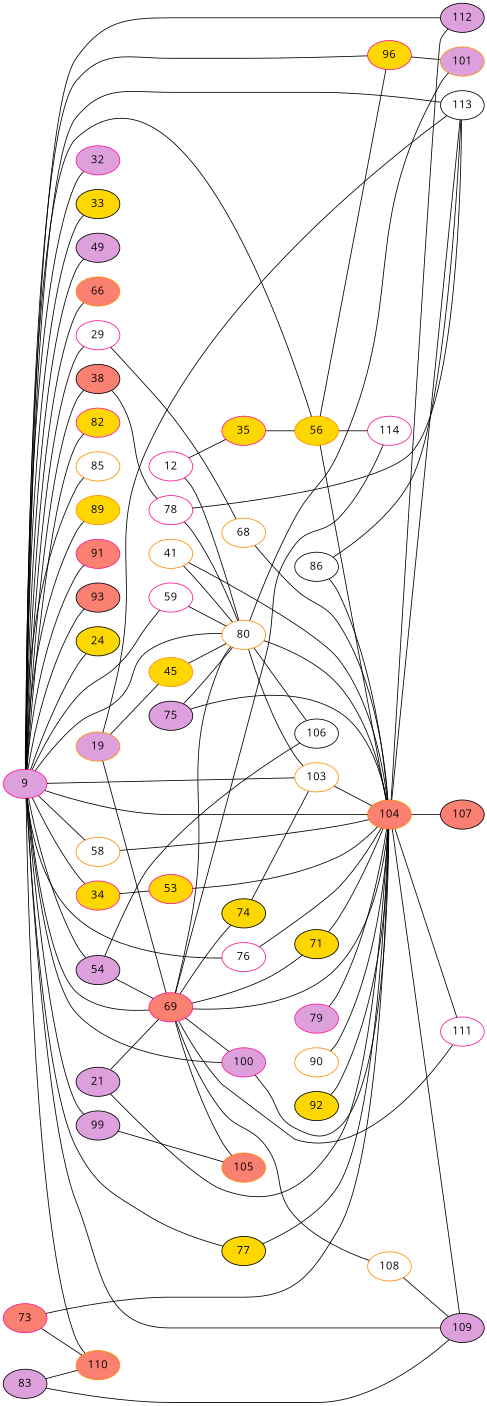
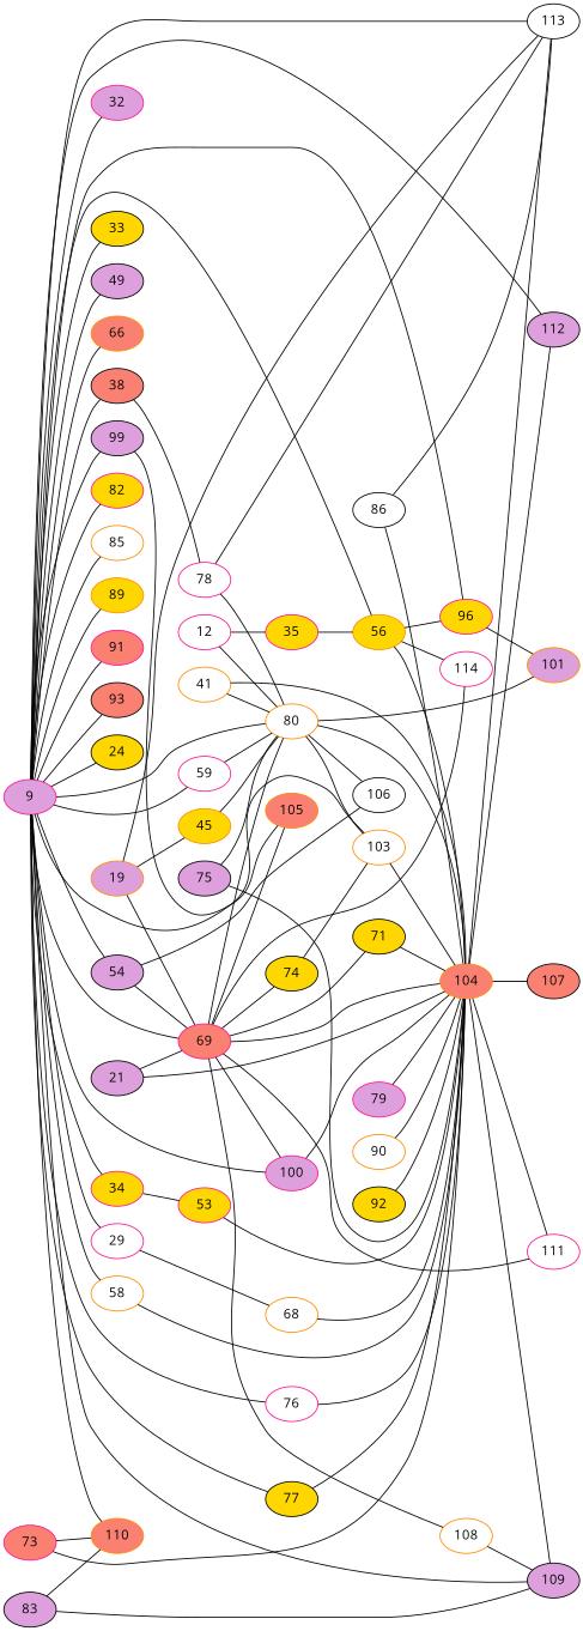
  graph {
    fontname="Open Sans"
    rankdir=LR
    node [color=black fillcolor=white fontname="Open Sans" style=filled]
    edge [fontname="Open Sans"]
    9 [color=deeppink fillcolor=plum super="+6"]
    24 [fillcolor=gold]
    29 [color=deeppink]
    32 [color=deeppink fillcolor=plum]
    33 [fillcolor=gold]
    34 [color=deeppink fillcolor=gold]
    38 [fillcolor=salmon]
    49 [fillcolor=plum]
    54 [fillcolor=plum super="+11"]
    56 [color=darkorange fillcolor=gold super="+30"]
    58 [color=darkorange]
    59 [color=deeppink]
    66 [color=darkorange fillcolor=salmon]
    69 [color=deeppink fillcolor=salmon super="+50+60+37"]
    76 [color=deeppink]
    77 [fillcolor=gold]
    80 [color=darkorange super="+64+20+8"]
    82 [color=deeppink fillcolor=gold]
    85 [color=darkorange]
    89 [color=darkorange fillcolor=gold]
    91 [color=deeppink fillcolor=salmon]
    93 [fillcolor=salmon]
    96 [color=deeppink fillcolor=gold super="+84"]
    99 [fillcolor=plum super="+28"]
    100 [color=deeppink fillcolor=plum super="+15+87+55+65"]
    103 [color=darkorange super="+42+61+97+94"]
    104 [color=darkorange fillcolor=salmon super="+72+102+81+5"]
    109 [fillcolor=plum super="+36"]
    110 [color=darkorange fillcolor=salmon super="+62"]
    112 [fillcolor=plum super="+57+95"]
    113 [super="+46+63+98+25"]
    68 [color=darkorange]
    53 [color=deeppink fillcolor=gold]
    78 [color=deeppink super="+51"]
    106
    114 [color=deeppink]
    71 [fillcolor=gold super="+13"]
    74 [fillcolor=gold]
    105 [color=darkorange fillcolor=salmon]
    108 [color=darkorange]
    111 [color=deeppink]
    101 [color=darkorange fillcolor=plum]
    107 [fillcolor=salmon]
    12 [color=deeppink]
    35 [color=deeppink fillcolor=gold]
    19 [color=darkorange fillcolor=plum]
    45 [color=darkorange fillcolor=gold]
    21 [fillcolor=plum]
    41 [color=darkorange]
    73 [color=deeppink fillcolor=salmon]
    75 [fillcolor=plum]
    79 [color=deeppink fillcolor=plum super="+16"]
    83 [fillcolor=plum]
    86
    90 [color=darkorange]
    92 [fillcolor=gold]
    9 -- 24 [weight=2]
    9 -- 29 [weight=2]
    9 -- 32
    9 -- 33 [weight=2]
    9 -- 34 [weight=2]
    9 -- 38 [weight=2]
    9 -- 49 [weight=2]
    9 -- 54 [weight=2]
    9 -- 56
    9 -- 58 [weight=2]
    9 -- 59
    9 -- 66 [weight=2]
    9 -- 69 [weight=9]
    9 -- 76
    9 -- 77
    9 -- 80 [weight=9]
    9 -- 82
    9 -- 85
    9 -- 89 [weight=2]
    9 -- 91 [weight=2]
    9 -- 93 [weight=2]
    9 -- 96
    9 -- 99 [weight=2]
    9 -- 100 [weight=5]
    9 -- 103 [weight=4]
-   9 -- 104 [weight=12]
    9 -- 109 [weight=2]
    9 -- 110 [weight=3]
    9 -- 112 [weight=2]
    9 -- 113 [weight=6]
    29 -- 68
    34 -- 53
    38 -- 78
    54 -- 69
    54 -- 106
    56 -- 96 [weight=2]
    56 -- 104 [weight=3]
    56 -- 114
    58 -- 104
    59 -- 80
    69 -- 80 [weight=5]
    69 -- 100
    69 -- 104 [weight=7]
    69 -- 114
    69 -- 71
    69 -- 74
    69 -- 105
    69 -- 108
    69 -- 111
    76 -- 104
    77 -- 104
    80 -- 103
    80 -- 104 [weight=8]
    80 -- 106
    80 -- 101
    96 -- 101
    99 -- 105
    100 -- 104 [weight=2]
    103 -- 104 [weight=4]
    104 -- 109
    104 -- 112 [weight=2]
    104 -- 113 [weight=2]
    104 -- 111
    104 -- 107 [weight=2]
    68 -- 104
    53 -- 104
    78 -- 80 [weight=3]
    78 -- 113
    71 -- 104 [weight=2]
    74 -- 103
    108 -- 109
    12 -- 80 [weight=2]
    12 -- 35
    35 -- 56
    19 -- 69 [weight=2]
    19 -- 113
    19 -- 45
    45 -- 80
    21 -- 69
    21 -- 104
    41 -- 80
    41 -- 104
    73 -- 104
    73 -- 110
    75 -- 80
    75 -- 104
    79 -- 104 [weight=3]
    83 -- 109
    83 -- 110
    86 -- 104
    86 -- 113
    90 -- 104 [weight=2]
    92 -- 104 [weight=2]
  }
